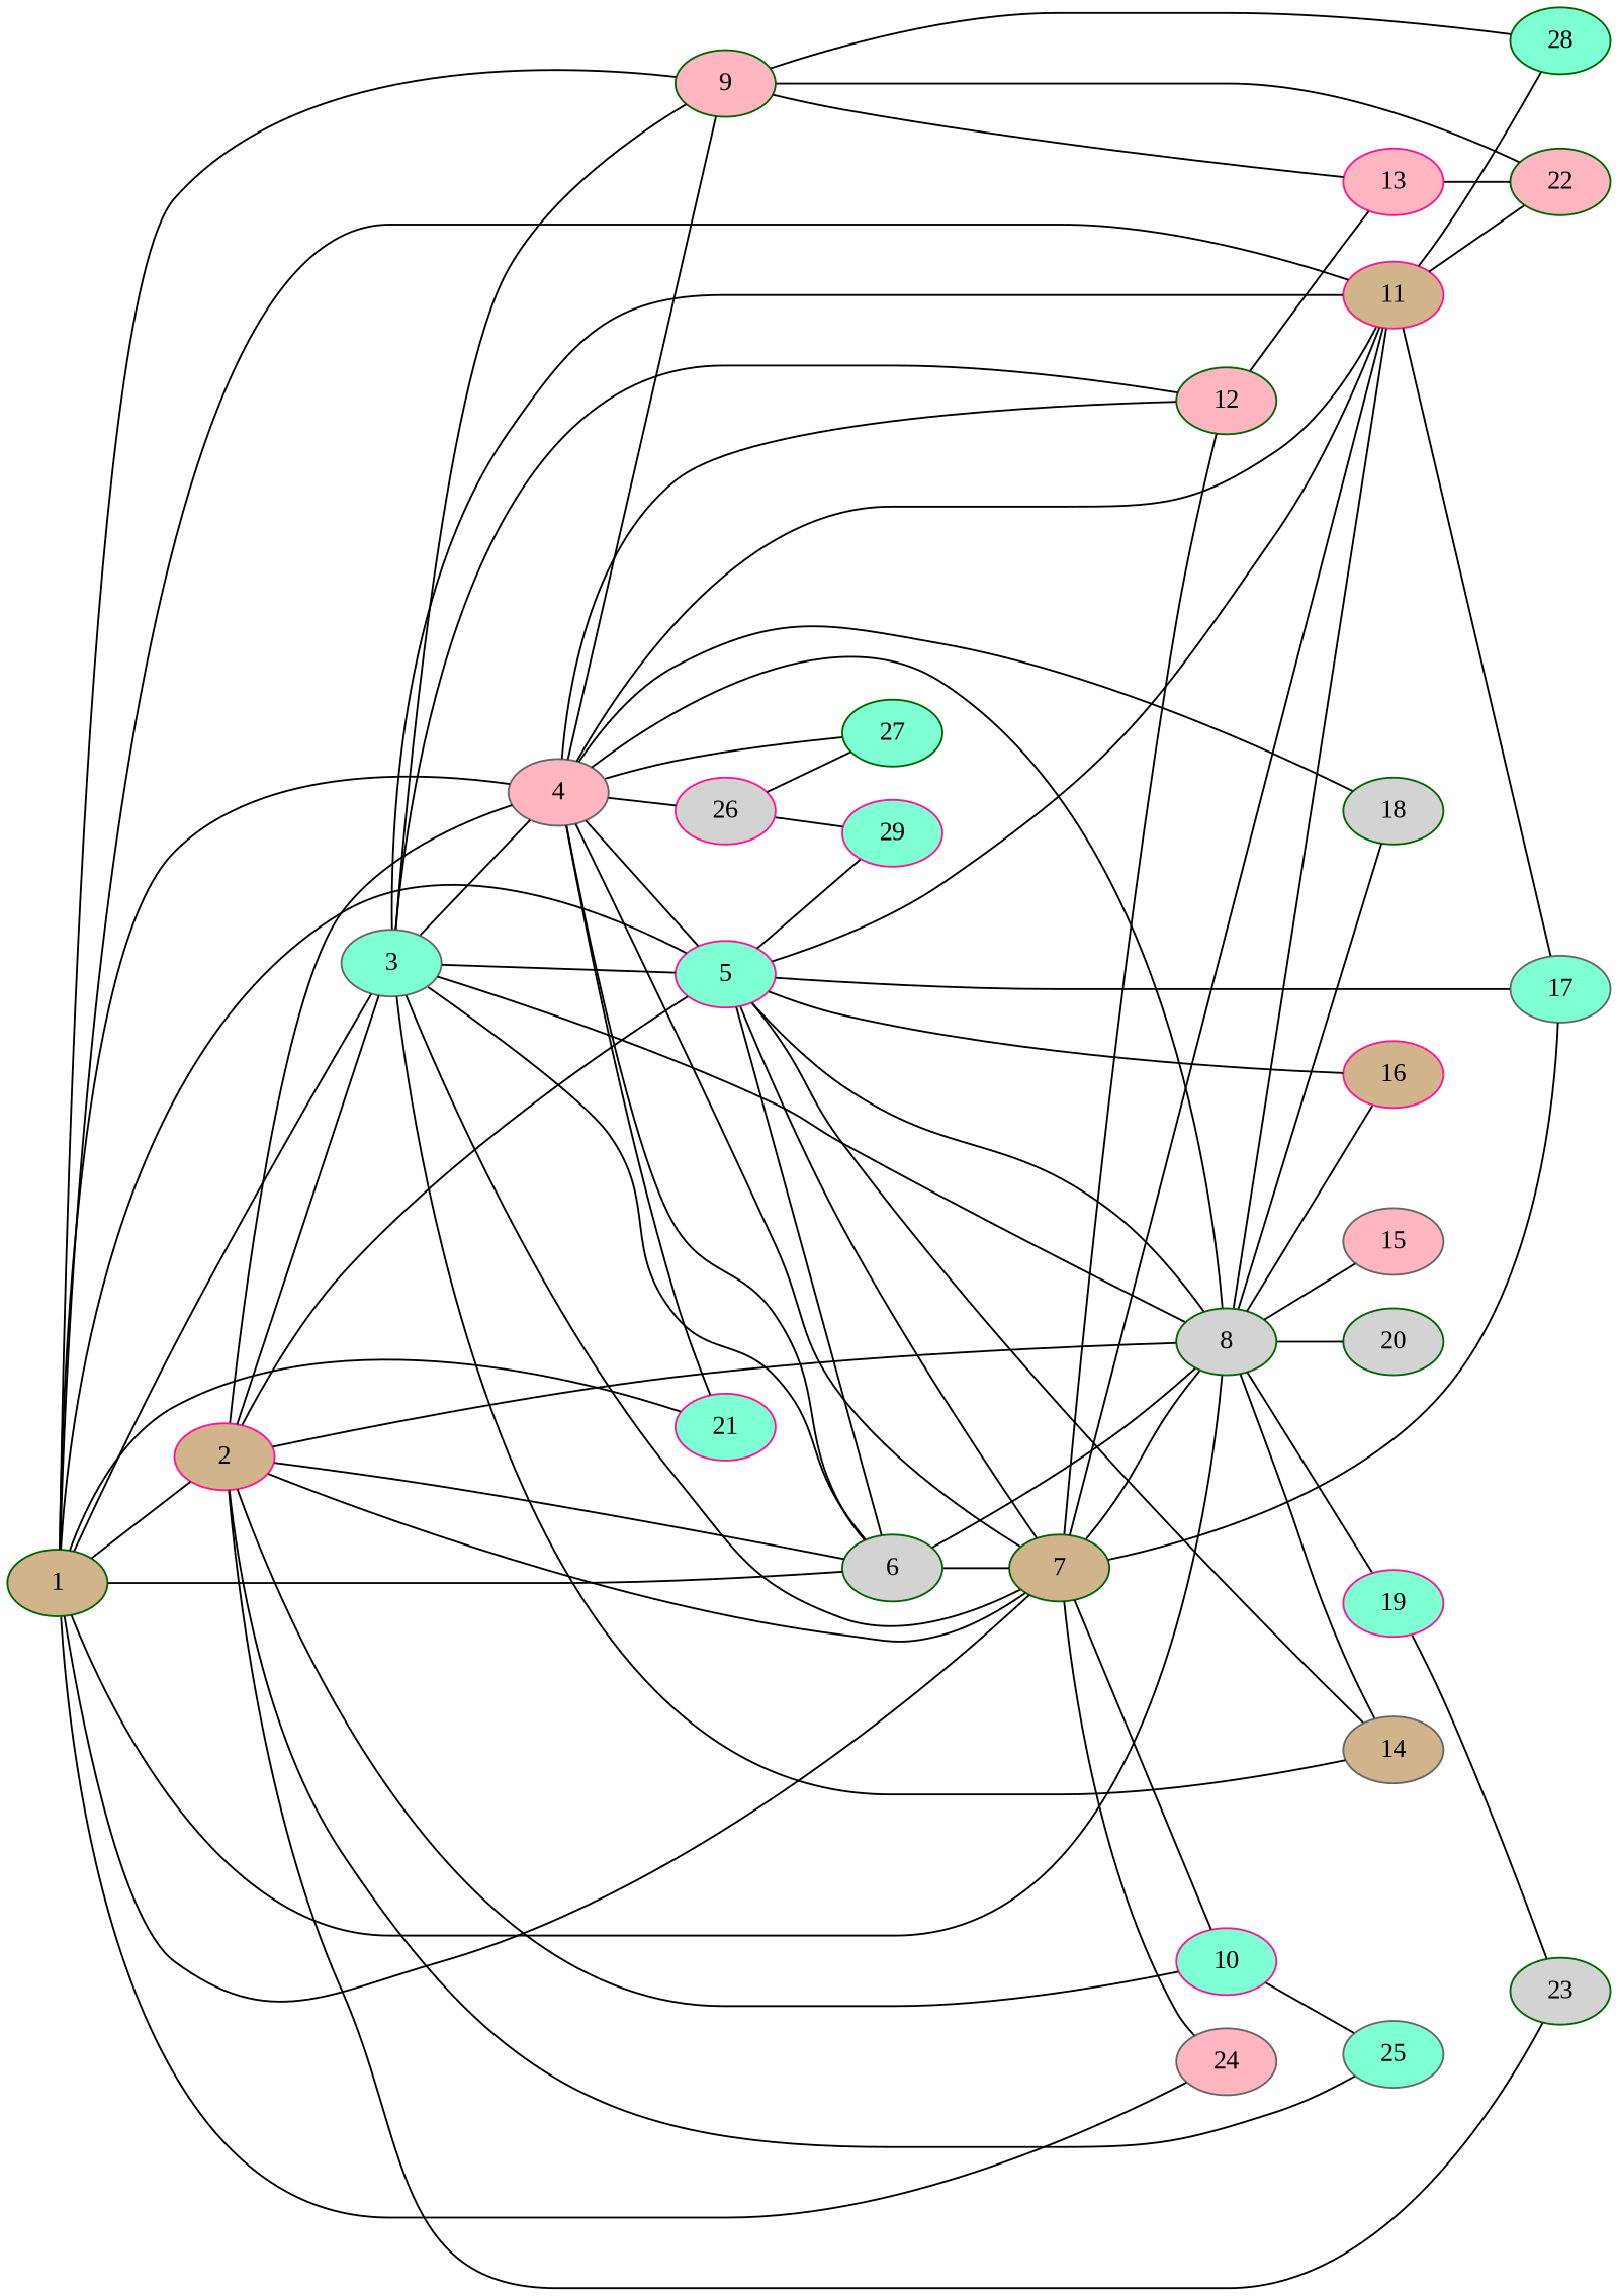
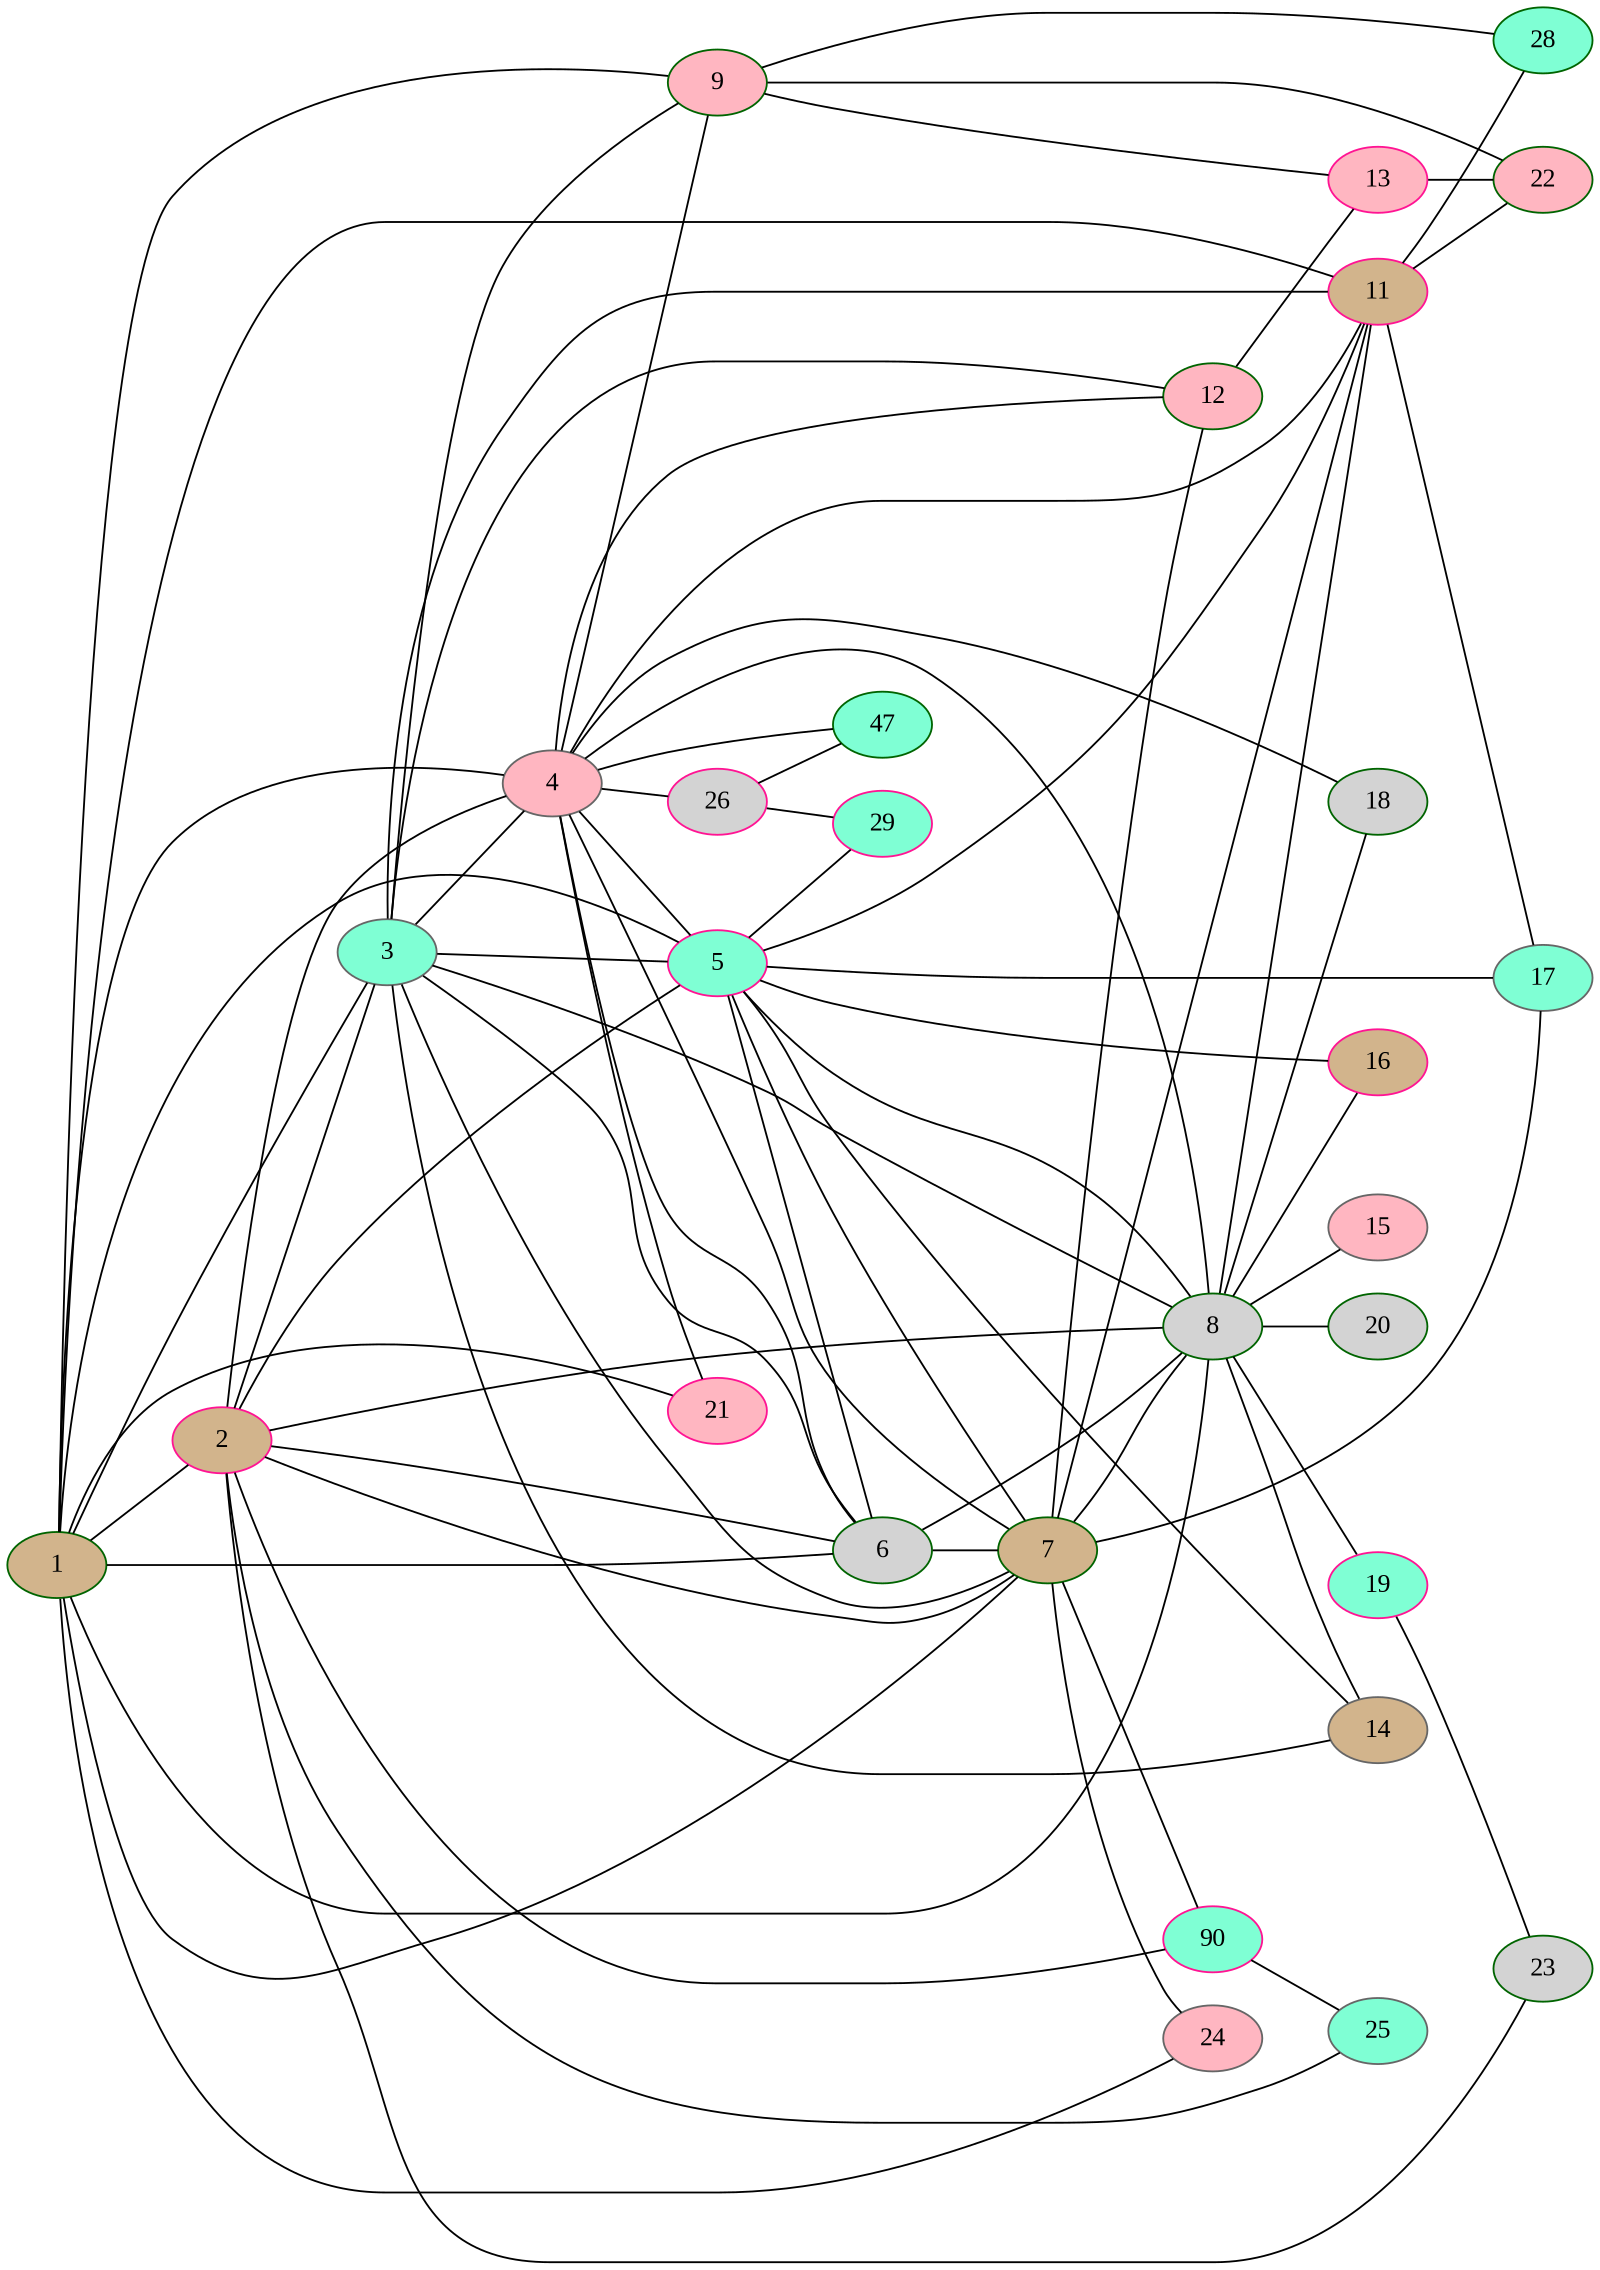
  graph {
    fontname="Liberation Serif"
    rankdir=LR
    node [color=darkgreen fillcolor=aquamarine fontname="Liberation Serif" style=filled]
    edge [fontname="Liberation Serif" weight=1.0]
    1 [fillcolor=tan]
    2 [color=deeppink fillcolor=tan]
    3 [color=gray40]
    4 [color=gray40 fillcolor=lightpink]
    5 [color=deeppink]
    6 [fillcolor=lightgrey]
    7 [fillcolor=tan]
    8 [fillcolor=lightgrey]
    9 [fillcolor=lightpink]
    11 [color=deeppink fillcolor=tan]
-   21 [color=deeppink]
+   21 [color=deeppink fillcolor=lightpink]
    24 [color=gray40 fillcolor=lightpink]
-   10 [color=deeppink]
+   10 [color=deeppink label=90]
    23 [fillcolor=lightgrey]
    25 [color=gray40]
    12 [fillcolor=lightpink]
    14 [color=gray40 fillcolor=tan]
    18 [fillcolor=lightgrey]
    26 [color=deeppink fillcolor=lightgrey]
-   27
+   27 [label=47]
    16 [color=deeppink fillcolor=tan]
    17 [color=gray40]
    29 [color=deeppink]
    15 [color=gray40 fillcolor=lightpink]
    19 [color=deeppink]
    20 [fillcolor=lightgrey]
    13 [color=deeppink fillcolor=lightpink]
    22 [fillcolor=lightpink]
    28
    1 -- 2
    1 -- 3 [weight=2.0]
    1 -- 4 [weight=2.0]
    1 -- 5 [weight=2.0]
    1 -- 6 [weight=7.0]
    1 -- 7
    1 -- 8 [weight=5.0]
    1 -- 9 [weight=2.0]
    1 -- 11
    1 -- 21
    1 -- 24
    2 -- 3
    2 -- 4 [weight=2.0]
    2 -- 5 [weight=3.0]
    2 -- 6
    2 -- 7
    2 -- 8
    2 -- 10
    2 -- 23
    2 -- 25
    3 -- 4 [weight=3.0]
    3 -- 5 [weight=2.0]
    3 -- 6
    3 -- 7
    3 -- 8
    3 -- 9
    3 -- 11 [weight=8.0]
    3 -- 12
    3 -- 14 [weight=2.0]
    4 -- 5 [weight=4.0]
    4 -- 6 [weight=2.0]
    4 -- 7 [weight=2.0]
    4 -- 8 [weight=2.0]
    4 -- 9
    4 -- 11 [weight=2.0]
    4 -- 21
    4 -- 12
    4 -- 18
    4 -- 26 [weight=2.0]
    4 -- 27
    5 -- 6 [weight=2.0]
    5 -- 7 [weight=3.0]
    5 -- 8 [weight=2.0]
    5 -- 11
    5 -- 14
    5 -- 16 [weight=2.0]
    5 -- 17
    5 -- 29
    6 -- 7 [weight=2.0]
    6 -- 8 [weight=2.0]
    7 -- 8
    7 -- 11
    7 -- 24
    7 -- 10
    7 -- 12
    7 -- 17
    8 -- 11 [weight=2.0]
    8 -- 14
    8 -- 18
    8 -- 16
    8 -- 15
    8 -- 19
    8 -- 20
    9 -- 13
    9 -- 22
    9 -- 28
    11 -- 17
    11 -- 22
    11 -- 28
    10 -- 25
    12 -- 13
    26 -- 27
    26 -- 29
    19 -- 23
    13 -- 22
  }
